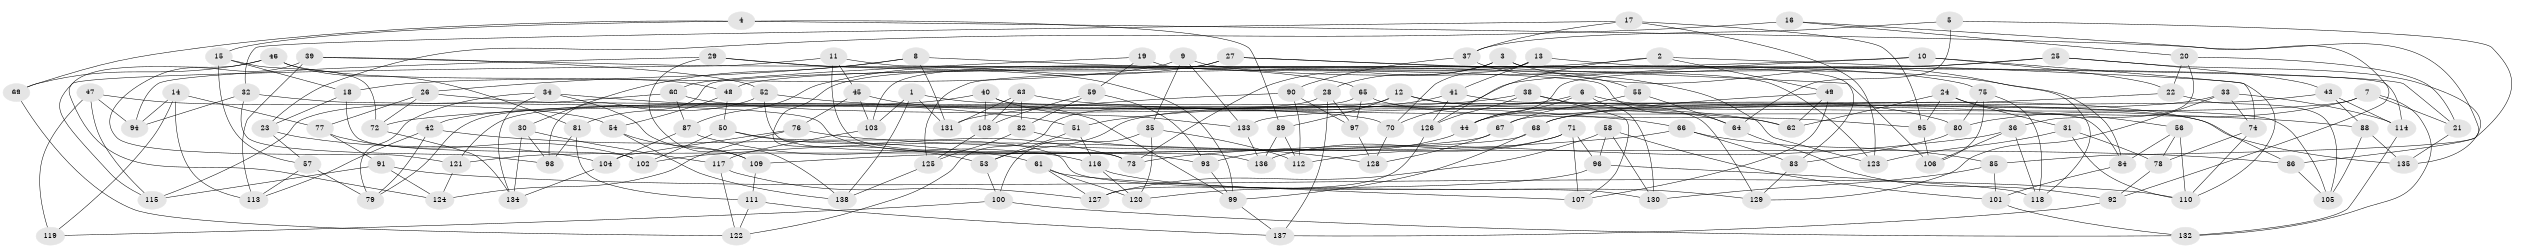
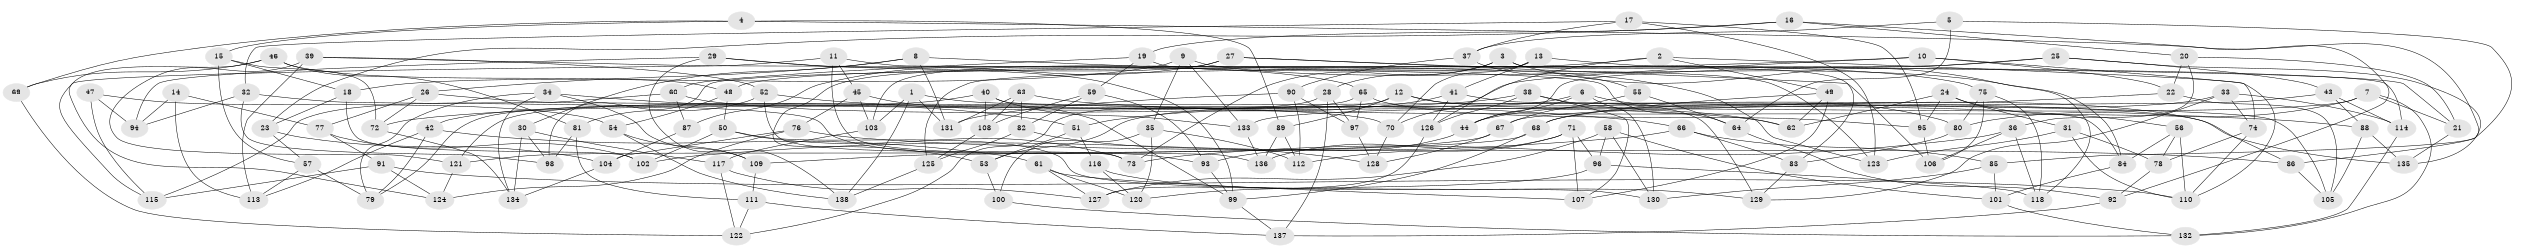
  graph {
    node [color=gray90 style=filled]
    1
    103
    131
    135
    138
    117
    2
    49
    98
    110
    126
    62
    68
    107
    127
    3
    28
    73
    83
    118
    97
    122
    137
    129
    4
    15
    69
    86
    89
    18
    57
    72
    105
    136
    112
    5
    37
    64
    85
    55
    90
    67
    92
    130
    101
    6
    44
    53
    80
    93
    100
    7
    21
    132
    133
    8
    26
    30
    123
    70
    77
    134
    9
    35
    84
    23
    102
    120
    10
    22
    48
    74
    54
    50
    128
    78
    11
    45
    114
    115
    99
    76
    12
    121
    124
    13
    41
    51
    14
    94
    113
-   119
    91
    79
    16
    19
    20
    59
    60
    36
    104
    17
    32
    95
    106
    108
    82
    87
    24
    31
    56
    25
    43
    125
    88
    27
    75
    116
    29
    65
    33
    109
    34
    111
    38
    39
    52
    81
    66
    40
    42
    61
    46
    47
    58
    96
    63
    71
    1 -- 103
    1 -- 131
    1 -- 135
    1 -- 138
    103 -- 117
    117 -- 127
    117 -- 122
    2 -- 49
    2 -- 98
    2 -- 110
    2 -- 126
    49 -- 62
    49 -- 68
    49 -- 107
    126 -- 127
    68 -- 99
    68 -- 109
    3 -- 28
    3 -- 73
    3 -- 83
    3 -- 118
    28 -- 97
    28 -- 122
    28 -- 137
    83 -- 129
    97 -- 128
    4 -- 15
    4 -- 69
    4 -- 86
    4 -- 89
    15 -- 18
    15 -- 57
    15 -- 72
    69 -- 122
    86 -- 105
    89 -- 136
    89 -- 112
    18 -- 23
    18 -- 102
    57 -- 113
    57 -- 79
    72 -- 134
    5 -- 37
    5 -- 64
    5 -- 85
    37 -- 55
    37 -- 90
    64 -- 92
    85 -- 130
    85 -- 101
    55 -- 64
    55 -- 67
    90 -- 131
    90 -- 97
    90 -- 112
    67 -- 128
    67 -- 121
    92 -- 137
    101 -- 132
    6 -- 130
    6 -- 44
    6 -- 53
    6 -- 80
    44 -- 93
    53 -- 100
    80 -- 83
    93 -- 99
    100 -- 132
-   100 -- 119
    7 -- 80
    7 -- 21
    7 -- 132
    7 -- 133
    21 -- 135
    133 -- 136
    8 -- 131
    8 -- 26
    8 -- 30
    8 -- 123
    26 -- 72
    26 -- 70
    26 -- 77
    30 -- 117
    30 -- 98
    30 -- 134
    70 -- 128
    77 -- 102
    77 -- 91
    9 -- 18
    9 -- 133
    9 -- 35
    9 -- 84
    35 -- 112
    35 -- 100
    35 -- 120
    84 -- 101
    23 -- 57
    23 -- 104
    10 -- 70
    10 -- 22
    10 -- 48
    10 -- 74
    22 -- 105
    22 -- 44
    48 -- 54
    48 -- 50
    74 -- 110
    74 -- 78
    54 -- 138
    54 -- 109
    50 -- 73
    50 -- 130
    50 -- 102
    78 -- 92
    11 -- 136
    11 -- 45
    11 -- 114
    11 -- 115
    45 -- 103
    45 -- 99
    45 -- 76
    114 -- 132
    99 -- 137
    76 -- 86
    76 -- 124
    76 -- 104
    12 -- 129
    12 -- 86
    12 -- 89
    12 -- 121
    121 -- 124
    13 -- 103
    13 -- 21
    13 -- 70
    13 -- 41
    41 -- 126
    41 -- 105
    41 -- 51
    51 -- 53
    51 -- 116
    14 -- 77
    14 -- 94
    14 -- 113
-   14 -- 119
    91 -- 110
    91 -- 115
    91 -- 124
    16 -- 92
    16 -- 23
+   16 -- 19
    16 -- 20
    19 -- 123
    19 -- 59
    19 -- 60
    20 -- 21
    20 -- 22
    20 -- 36
    59 -- 93
    59 -- 108
    59 -- 82
    60 -- 62
    60 -- 115
    60 -- 87
    36 -- 73
    36 -- 118
    36 -- 106
    104 -- 134
    17 -- 37
    17 -- 123
    17 -- 32
    17 -- 95
    32 -- 98
    32 -- 93
    32 -- 94
    95 -- 106
    108 -- 125
    82 -- 128
    82 -- 125
    87 -- 104
-   87 -- 116
    24 -- 62
    24 -- 95
    24 -- 31
    24 -- 56
    31 -- 110
    31 -- 123
    31 -- 78
    56 -- 110
    56 -- 84
    56 -- 78
    25 -- 135
    25 -- 44
    25 -- 43
    25 -- 125
    43 -- 67
    43 -- 114
    43 -- 88
    125 -- 138
    88 -- 135
    88 -- 105
    27 -- 53
    27 -- 106
    27 -- 87
    27 -- 75
    75 -- 118
    75 -- 80
    75 -- 106
    116 -- 129
    116 -- 120
    29 -- 138
    29 -- 99
    29 -- 94
    29 -- 65
    65 -- 97
    65 -- 79
    65 -- 95
    33 -- 68
    33 -- 129
    33 -- 74
    33 -- 114
    109 -- 111
    34 -- 134
    34 -- 51
    34 -- 79
    34 -- 109
    111 -- 122
    111 -- 137
    38 -- 126
    38 -- 62
    38 -- 107
    38 -- 72
    39 -- 64
    39 -- 121
    39 -- 113
    39 -- 52
    52 -- 73
    52 -- 81
    52 -- 66
    81 -- 98
    81 -- 111
    66 -- 83
    66 -- 85
    66 -- 102
    40 -- 133
    40 -- 84
    40 -- 108
    40 -- 42
    42 -- 113
    42 -- 79
    42 -- 61
    61 -- 107
    61 -- 127
    61 -- 120
    46 -- 69
    46 -- 48
    46 -- 124
    46 -- 81
    47 -- 54
    47 -- 115
    47 -- 94
-   47 -- 119
    58 -- 127
    58 -- 130
    58 -- 101
    58 -- 96
    96 -- 118
    96 -- 120
    63 -- 131
    63 -- 108
    63 -- 82
    63 -- 88
    71 -- 107
    71 -- 136
    71 -- 112
    71 -- 96
  }
